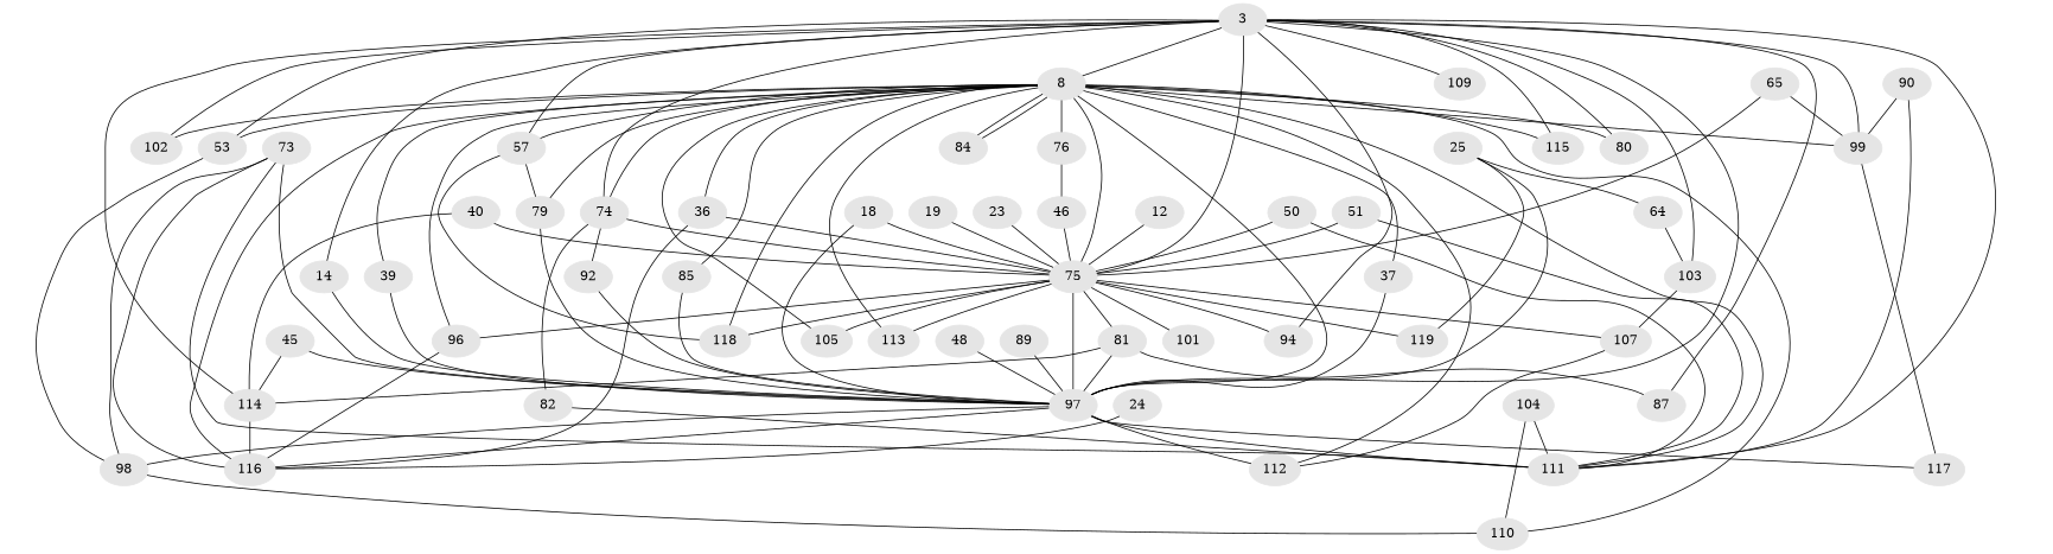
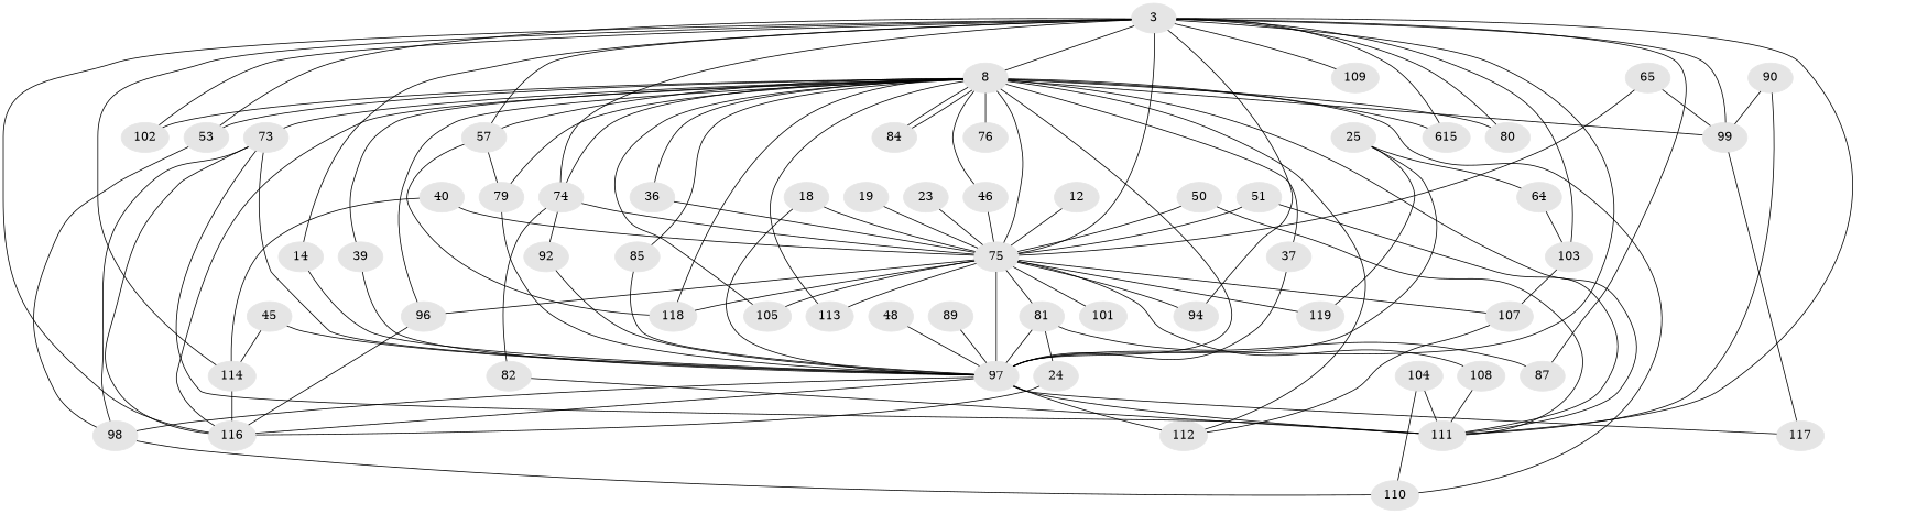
  graph {
    node [color=gray90 style=filled]
    3 [super="+1"]
    8 [super="+2"]
    14
    57 [super="+17"]
    74 [super="+13+11+41+55"]
    75 [super="+44+10"]
    80
    87 [super="+58"]
    94
    97 [super="+6+35+7"]
    99 [super="+67+27+77"]
    102
    103 [super="+43"]
    109
    111 [super="+93+54+78"]
    114 [super="+29+106+59"]
-   115
+   115 [label=615]
    116 [super="+100"]
    53
    36
    37
    39
    46
    73 [super="+47+70+32+66"]
    76 [super="+20"]
    84
    85
    96 [super="+83+95"]
    105
    110 [super="+88"]
    112 [super="+91"]
    113 [super="+69"]
    118 [super="+16+72"]
    79
    82
    92
    119
    81 [super="+31"]
    101
    107 [super="+52"]
+   108
    98 [super="+49"]
    117
    24
    12
    18
    19
    23
    25
    64
    40
    45
    48
    50
    51
    65
    89
    90
    104
    3 -- 8 [weight=4]
    3 -- 14
    3 -- 57
    3 -- 74 [weight=2]
    3 -- 75 [weight=7]
    3 -- 80
    3 -- 87 [weight=2]
    3 -- 94
    3 -- 97 [weight=6]
    3 -- 99 [weight=2]
    3 -- 102
    3 -- 103 [weight=3]
    3 -- 109
    3 -- 111
    3 -- 114 [weight=6]
    3 -- 115
-   36 -- 116
+   3 -- 116
    3 -- 53
    8 -- 57
    8 -- 74
    8 -- 75 [weight=6]
    8 -- 80
    8 -- 97 [weight=6]
    8 -- 99 [weight=3]
    8 -- 102
    8 -- 111 [weight=3]
    8 -- 115
    8 -- 116 [weight=2]
    8 -- 53
    8 -- 36
    8 -- 37
    8 -- 39
-   76 -- 46
+   8 -- 46
+   8 -- 73 [weight=6]
    8 -- 76 [weight=3]
    8 -- 84
    8 -- 84
    8 -- 85
    8 -- 96 [weight=2]
    8 -- 105
    8 -- 110
    8 -- 112
    8 -- 113 [weight=2]
    8 -- 118 [weight=2]
    8 -- 79 [weight=2]
    14 -- 97
    57 -- 118
    57 -- 79
    74 -- 75 [weight=2]
    74 -- 82
    74 -- 92
    75 -- 94
    75 -- 97 [weight=12]
    75 -- 96
    75 -- 105
    75 -- 113
    75 -- 118 [weight=2]
    75 -- 119
    75 -- 81
    75 -- 101
    75 -- 107
+   75 -- 108
    97 -- 111 [weight=5]
    97 -- 116 [weight=2]
    97 -- 112 [weight=2]
    97 -- 98
    97 -- 117
    99 -- 117
    103 -- 107
    114 -- 116 [weight=4]
    53 -- 98
    36 -- 75
    37 -- 97
    39 -- 97
    46 -- 75
    73 -- 97
    73 -- 111
    73 -- 116 [weight=2]
    73 -- 98
    85 -- 97
    96 -- 116
    79 -- 97
    82 -- 111
    92 -- 97
    81 -- 87
    81 -- 97
-   81 -- 114
+   81 -- 24
    107 -- 112
+   108 -- 111
    98 -- 110
    24 -- 116
    12 -- 75 [weight=2]
    18 -- 75
    18 -- 97
    19 -- 75
    23 -- 75 [weight=2]
    25 -- 97 [weight=2]
    25 -- 119
    25 -- 64
    64 -- 103
    40 -- 75
    40 -- 114
    45 -- 97
    45 -- 114
    48 -- 97 [weight=2]
    50 -- 75
    50 -- 111
    51 -- 75
    51 -- 111
    65 -- 75
    65 -- 99
    89 -- 97 [weight=2]
    90 -- 99
    90 -- 111
    104 -- 111 [weight=2]
    104 -- 110
  }
